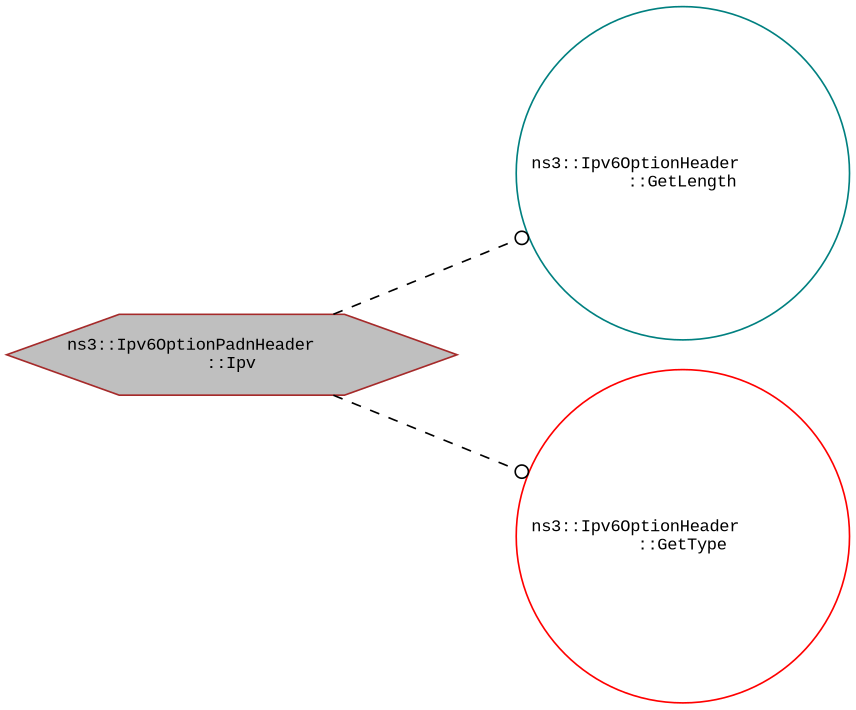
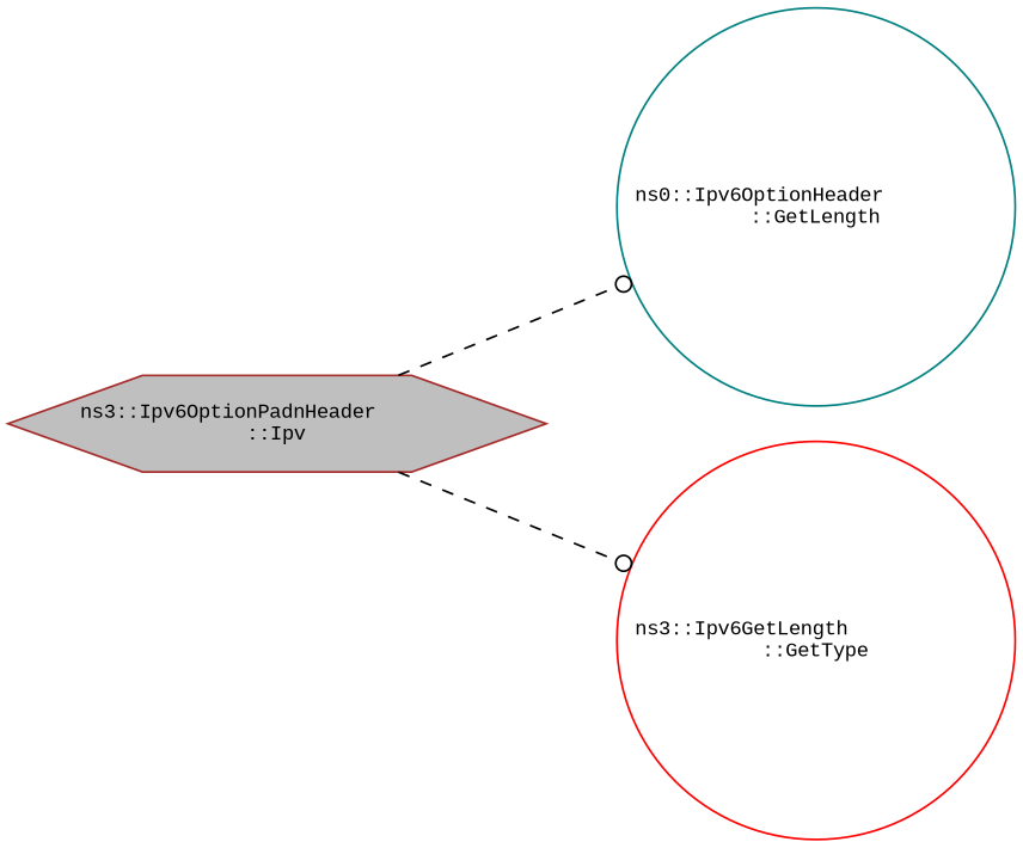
  digraph {
    fontname="Liberation Mono"
    rankdir=LR
    node [fillcolor=white fontname="Liberation Mono" fontsize=10 shape=circle style=filled]
    edge [arrowhead=odot color=black fontname="Liberation Mono" fontsize=10 labelfontname=Helvetica labelfontsize=10 style=dashed]
    n1 [color=brown fillcolor=grey75 fontcolor=black height=0.2 label="ns3::Ipv6OptionPadnHeader\l::Ipv" shape=hexagon width=0.4]
-   n2 [color=teal height=0.2 label="ns3::Ipv6OptionHeader\l::GetLength" width=0.4]
-   n3 [color=red height=0.2 label="ns3::Ipv6OptionHeader\l::GetType" width=0.4]
+   n2 [color=teal height=0.2 label="ns0::Ipv6OptionHeader\l::GetLength" width=0.4]
+   n3 [color=red height=0.2 label="ns3::Ipv6GetLength\l::GetType" width=0.4]
    n1 -> n2
    n1 -> n3
  }
